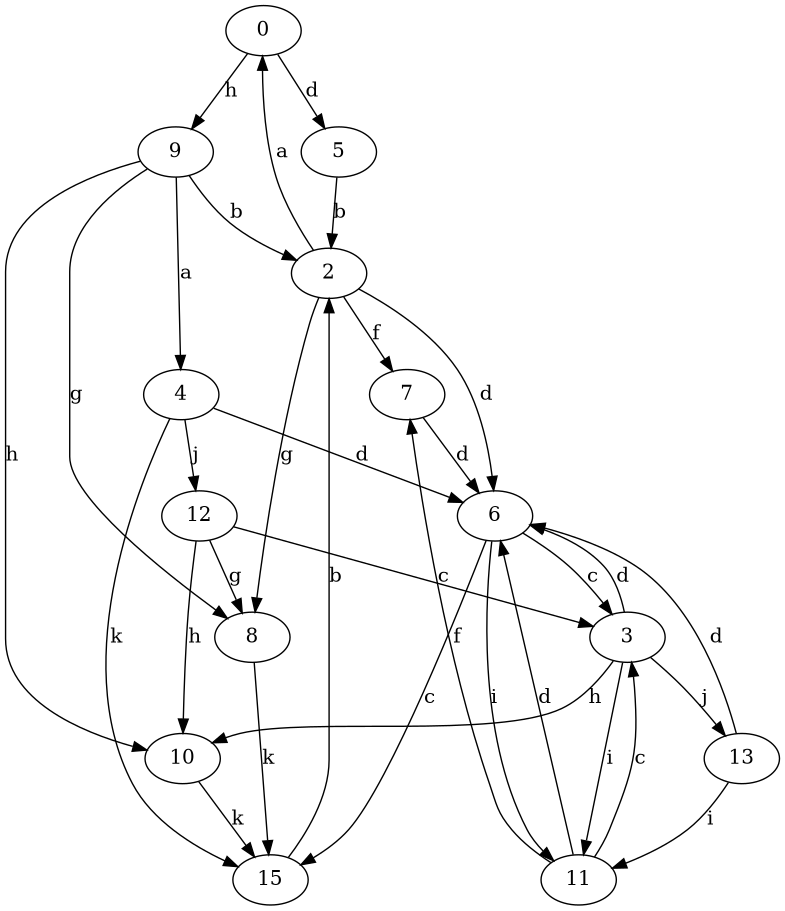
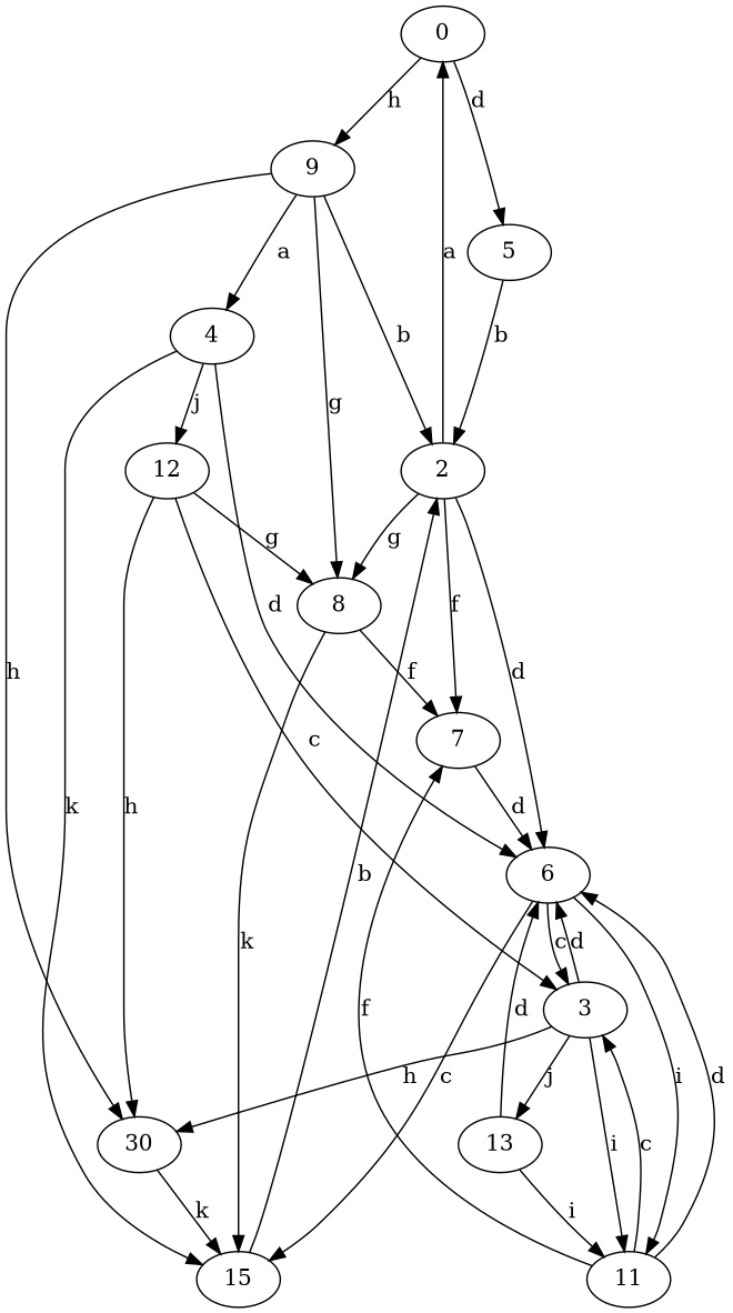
  strict digraph {
    0
    5
    9
    2
    n5 [label=4]
    8
-   10
+   10 [label=30]
    6
    12
    15
    3
    11
    7
    13
    0 -> 5 [label=d]
    0 -> 9 [label=h]
    5 -> 2 [label=b]
    9 -> 2 [label=b]
    9 -> n5 [label=a]
    9 -> 8 [label=g]
    9 -> 10 [label=h]
    2 -> 0 [label=a]
    2 -> 8 [label=g]
    2 -> 6 [label=d]
    2 -> 7 [label=f]
    n5 -> 6 [label=d]
    n5 -> 12 [label=j]
    n5 -> 15 [label=k]
    8 -> 15 [label=k]
+   8 -> 7 [label=f]
    10 -> 15 [label=k]
    6 -> 15 [label=c]
    6 -> 3 [label=c]
    6 -> 11 [label=i]
    12 -> 8 [label=g]
    12 -> 10 [label=h]
    12 -> 3 [label=c]
    15 -> 2 [label=b]
    3 -> 10 [label=h]
    3 -> 6 [label=d]
    3 -> 11 [label=i]
    3 -> 13 [label=j]
    11 -> 6 [label=d]
    11 -> 3 [label=c]
    11 -> 7 [label=f]
    7 -> 6 [label=d]
    13 -> 6 [label=d]
    13 -> 11 [label=i]
  }
